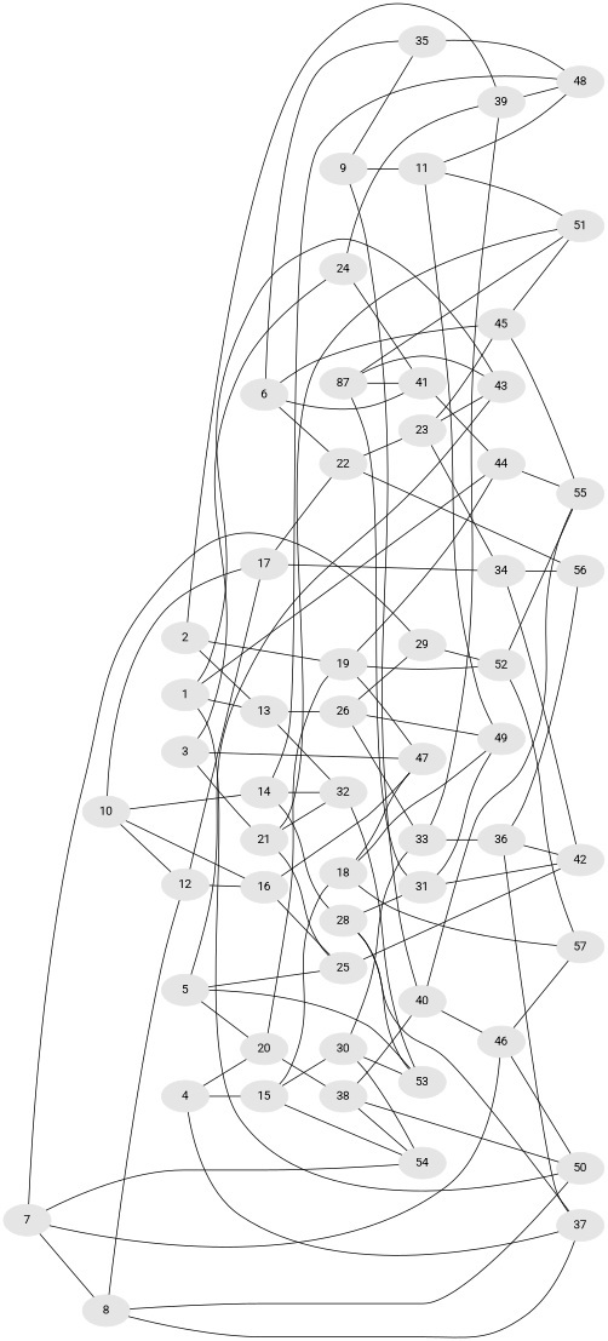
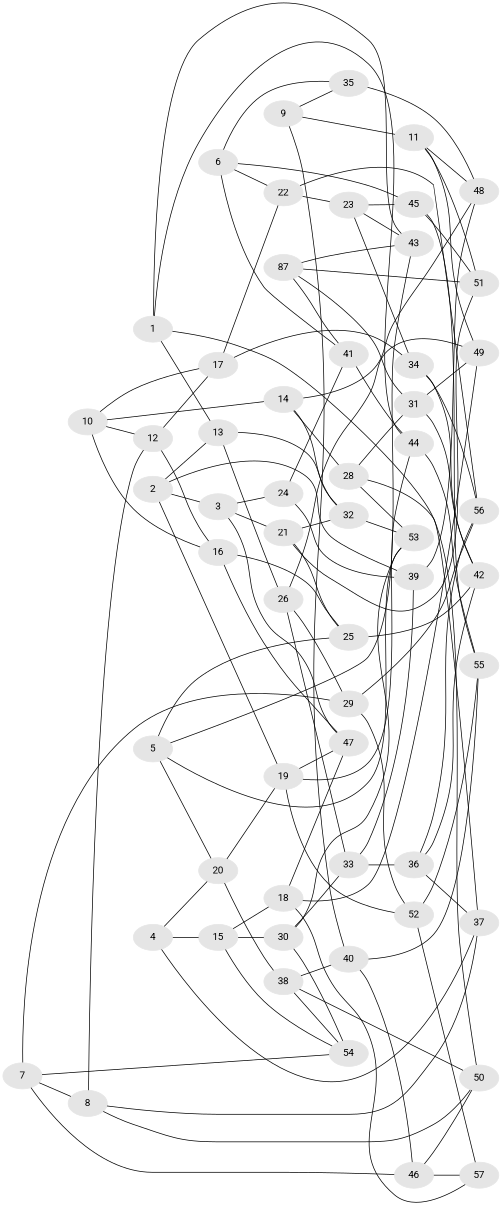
  graph {
    fontname=Roboto
    rankdir=LR
    node [color=gray90 fontname=Roboto style=filled]
    edge [fontname=Roboto]
    1
    13
    43
    44
    50
    26
    32
    55
    2
    3
    19
    39
    21
    24
    47
    52
    48
    25
    51
    41
    4
    15
    20
    37
    54
    18
    30
    38
    35
    5
    53
    42
    6
    22
    45
    23
    56
    7
    8
    29
    46
    12
    57
    16
    17
    9
    11
    40
    49
    10
    14
    28
    34
    33
    31
    36
    n57 [label=87]
    1 -- 13
    1 -- 43
    1 -- 44
    1 -- 50
    13 -- 26
    13 -- 32
    44 -- 55
    26 -- 29
    26 -- 49
    26 -- 33
    32 -- 53
    2 -- 13
+   2 -- 3
    2 -- 19
    2 -- 39
    3 -- 21
    3 -- 24
    3 -- 47
    19 -- 44
    19 -- 47
    19 -- 52
    39 -- 48
    21 -- 32
    21 -- 25
    21 -- 51
    24 -- 39
    24 -- 41
    52 -- 55
    52 -- 57
    25 -- 42
    41 -- 44
    4 -- 15
    4 -- 20
    4 -- 37
    15 -- 54
    15 -- 18
    15 -- 30
    20 -- 19
    20 -- 38
    18 -- 47
    18 -- 57
    18 -- 49
    30 -- 54
    30 -- 53
    30 -- 33
    38 -- 50
    38 -- 54
    38 -- 40
    35 -- 48
    5 -- 43
    5 -- 25
    5 -- 20
    5 -- 53
    6 -- 41
    6 -- 35
    6 -- 22
    6 -- 45
    22 -- 23
    22 -- 56
    45 -- 55
    45 -- 51
    23 -- 43
    23 -- 45
    23 -- 34
    7 -- 54
    7 -- 8
    7 -- 29
    7 -- 46
    8 -- 50
    8 -- 37
    8 -- 12
    29 -- 52
+   29 -- 56
    46 -- 50
    46 -- 57
    12 -- 16
    12 -- 17
    16 -- 47
    16 -- 25
    17 -- 22
    17 -- 34
    9 -- 35
    9 -- 11
    9 -- 40
    11 -- 48
    11 -- 51
    11 -- 49
    40 -- 55
    40 -- 46
    10 -- 12
    10 -- 16
    10 -- 17
    10 -- 14
    14 -- 32
    14 -- 48
    14 -- 28
    28 -- 37
    28 -- 53
    28 -- 31
    34 -- 42
    34 -- 56
    33 -- 39
    33 -- 36
    31 -- 42
    31 -- 49
    36 -- 37
    36 -- 42
    36 -- 56
    n57 -- 43
    n57 -- 51
    n57 -- 41
    n57 -- 31
  }
